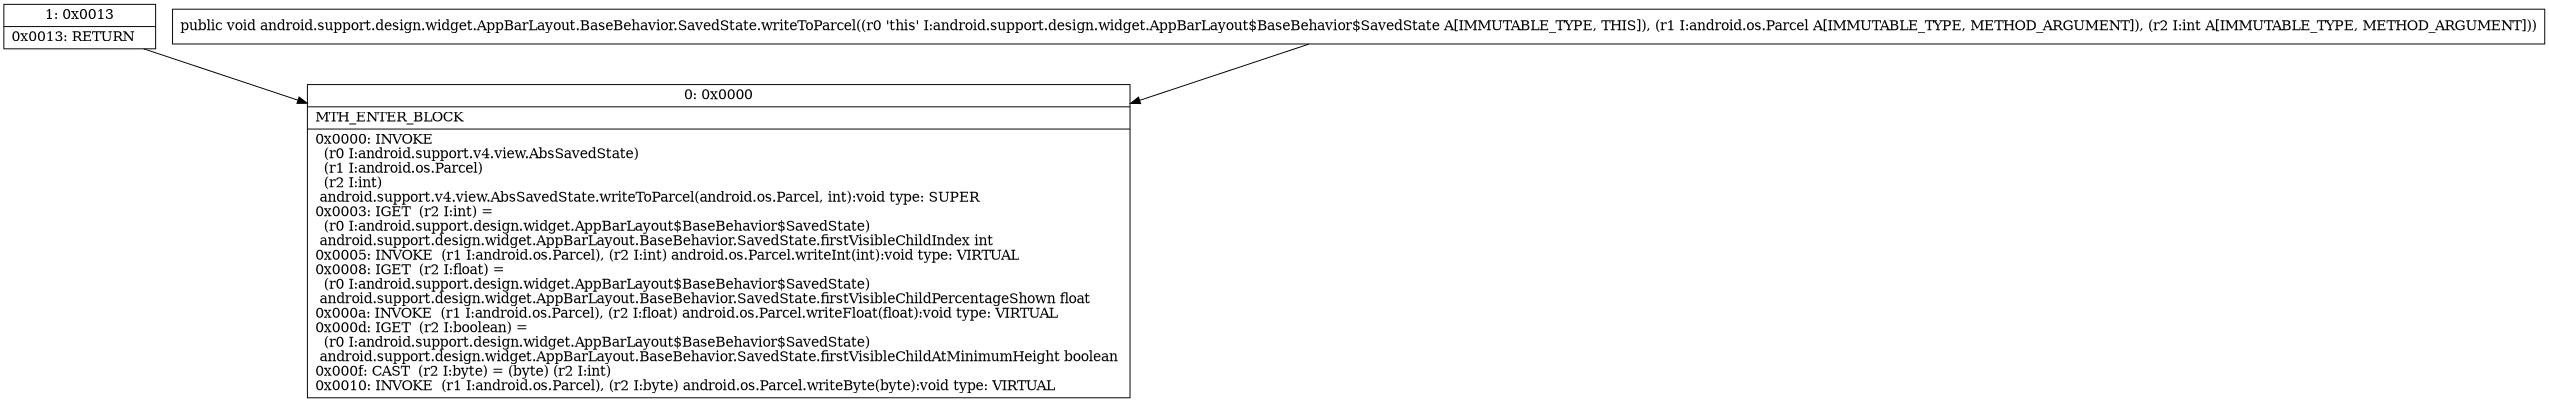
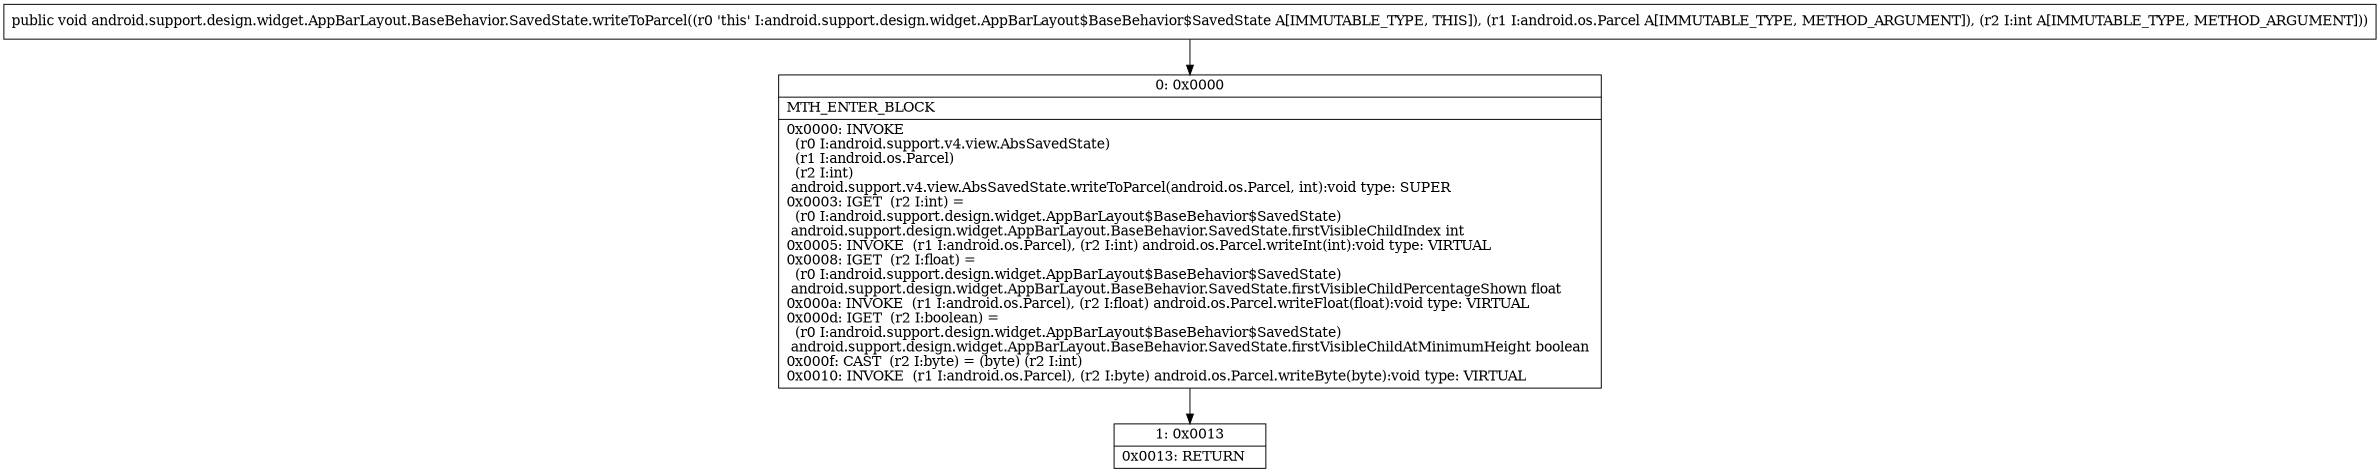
  digraph {
    node [shape=record]
    n1 [label="{0\:\ 0x0000|MTH_ENTER_BLOCK\l|0x0000: INVOKE  \l  (r0 I:android.support.v4.view.AbsSavedState)\l  (r1 I:android.os.Parcel)\l  (r2 I:int)\l android.support.v4.view.AbsSavedState.writeToParcel(android.os.Parcel, int):void type: SUPER \l0x0003: IGET  (r2 I:int) = \l  (r0 I:android.support.design.widget.AppBarLayout$BaseBehavior$SavedState)\l android.support.design.widget.AppBarLayout.BaseBehavior.SavedState.firstVisibleChildIndex int \l0x0005: INVOKE  (r1 I:android.os.Parcel), (r2 I:int) android.os.Parcel.writeInt(int):void type: VIRTUAL \l0x0008: IGET  (r2 I:float) = \l  (r0 I:android.support.design.widget.AppBarLayout$BaseBehavior$SavedState)\l android.support.design.widget.AppBarLayout.BaseBehavior.SavedState.firstVisibleChildPercentageShown float \l0x000a: INVOKE  (r1 I:android.os.Parcel), (r2 I:float) android.os.Parcel.writeFloat(float):void type: VIRTUAL \l0x000d: IGET  (r2 I:boolean) = \l  (r0 I:android.support.design.widget.AppBarLayout$BaseBehavior$SavedState)\l android.support.design.widget.AppBarLayout.BaseBehavior.SavedState.firstVisibleChildAtMinimumHeight boolean \l0x000f: CAST  (r2 I:byte) = (byte) (r2 I:int) \l0x0010: INVOKE  (r1 I:android.os.Parcel), (r2 I:byte) android.os.Parcel.writeByte(byte):void type: VIRTUAL \l}"]
    n2 [label="{1\:\ 0x0013|0x0013: RETURN   \l}"]
    n3 [label="{public void android.support.design.widget.AppBarLayout.BaseBehavior.SavedState.writeToParcel((r0 'this' I:android.support.design.widget.AppBarLayout$BaseBehavior$SavedState A[IMMUTABLE_TYPE, THIS]), (r1 I:android.os.Parcel A[IMMUTABLE_TYPE, METHOD_ARGUMENT]), (r2 I:int A[IMMUTABLE_TYPE, METHOD_ARGUMENT])) }"]
-   n2 -> n1
+   n1 -> n2
    n3 -> n1
  }
